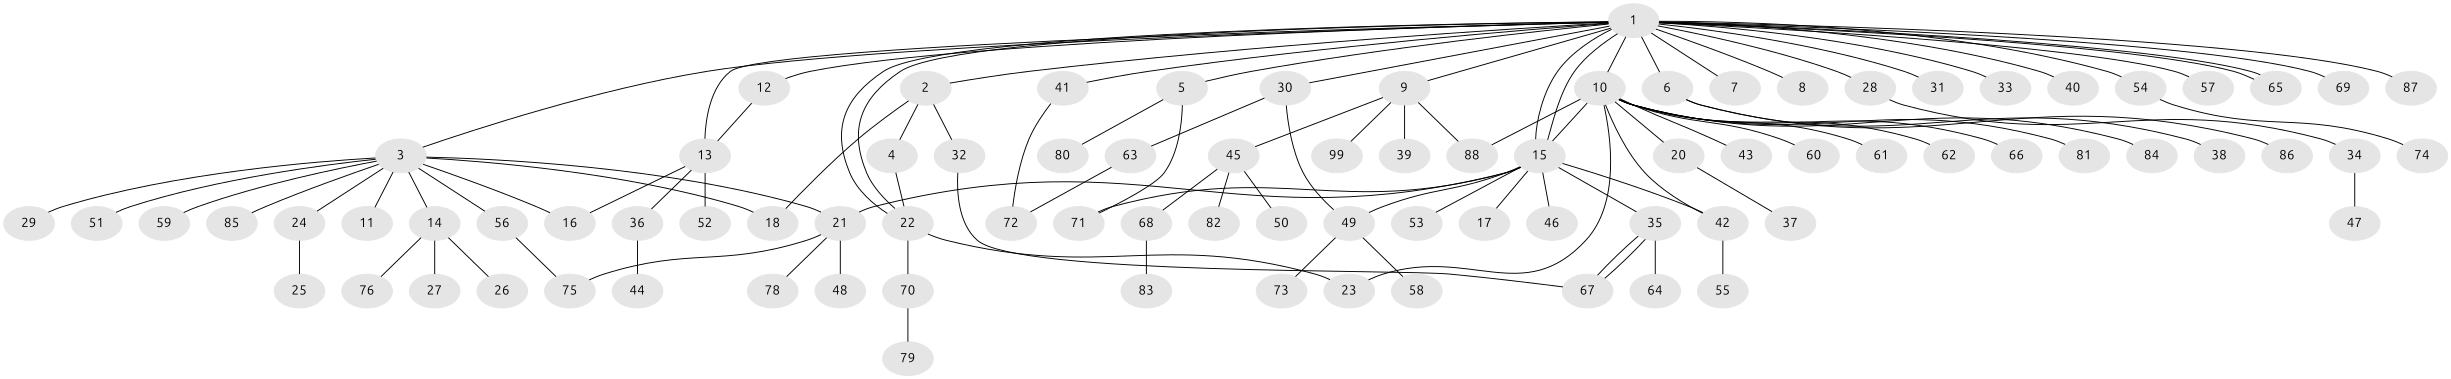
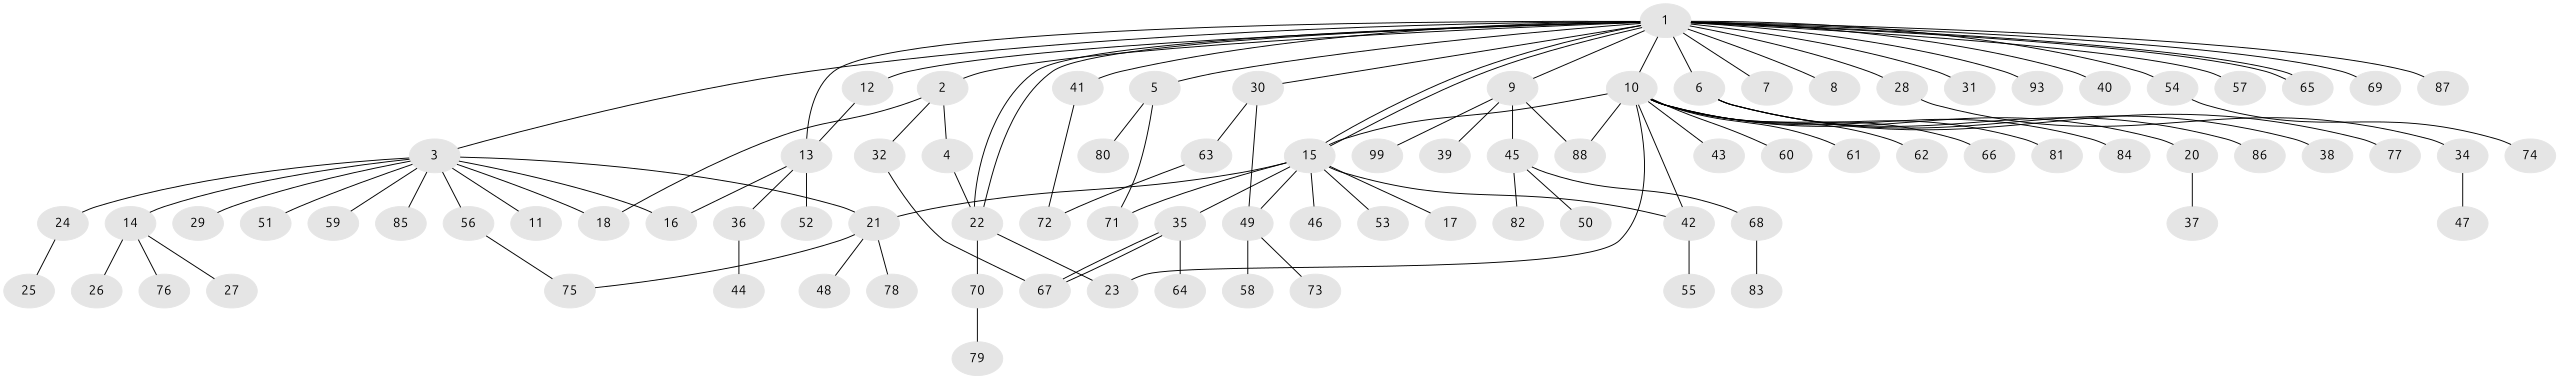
  graph {
    fontname=Ubuntu
    node [color=gray90 fontname=Ubuntu style=filled]
    edge [fontname=Ubuntu]
    1
    2
    3
    5
    6
    7
    8
    9
    10
    12
    13
    15
    22
    28
    30
    31
-   33
+   33 [label=93]
    40
    41
    54
    57
    65
    69
    87
    4
    18
    32
    11
    14
    16
    21
    24
    29
    51
    56
    59
    85
    71
    80
    38
+   77
    86
    n43 [label=99]
    39
    45
    88
    20
    23
    42
    43
    60
    61
    62
    66
    81
    84
    36
    52
    17
    35
    46
    49
    53
    70
    34
    63
    44
    72
    74
    67
    27
    26
    76
    48
    75
    78
    25
    50
    68
    82
    37
    55
    64
    58
    73
    79
    47
    83
    1 -- 2
    1 -- 3
    1 -- 5
    1 -- 6
    1 -- 7
    1 -- 8
    1 -- 9
    1 -- 10
    1 -- 12
    1 -- 13
    1 -- 15
    1 -- 15
    1 -- 22
    1 -- 22
    1 -- 28
    1 -- 30
    1 -- 31
    1 -- 33
    1 -- 40
    1 -- 41
    1 -- 54
    1 -- 57
    1 -- 65
    1 -- 65
    1 -- 69
    1 -- 87
    2 -- 4
    2 -- 18
    2 -- 32
    3 -- 18
    3 -- 11
    3 -- 14
    3 -- 16
    3 -- 21
    3 -- 24
    3 -- 29
    3 -- 51
    3 -- 56
    3 -- 59
    3 -- 85
    5 -- 71
    5 -- 80
    6 -- 38
+   6 -- 77
    6 -- 86
    9 -- n43
    9 -- 39
    9 -- 45
    9 -- 88
    10 -- 15
    10 -- 88
    10 -- 20
    10 -- 23
    10 -- 42
    10 -- 43
    10 -- 60
    10 -- 61
    10 -- 62
    10 -- 66
    10 -- 81
    10 -- 84
    12 -- 13
    13 -- 16
    13 -- 36
    13 -- 52
    15 -- 21
    15 -- 71
    15 -- 42
    15 -- 17
    15 -- 35
    15 -- 46
    15 -- 49
    15 -- 53
    22 -- 23
    22 -- 70
    28 -- 34
    30 -- 49
    30 -- 63
    41 -- 72
    54 -- 74
    4 -- 22
    32 -- 67
    14 -- 27
    14 -- 26
    14 -- 76
    21 -- 48
    21 -- 75
    21 -- 78
    24 -- 25
    56 -- 75
    45 -- 50
    45 -- 68
    45 -- 82
    20 -- 37
    42 -- 55
    36 -- 44
    35 -- 67
    35 -- 67
    35 -- 64
    49 -- 58
    49 -- 73
    70 -- 79
    34 -- 47
    63 -- 72
    68 -- 83
  }
